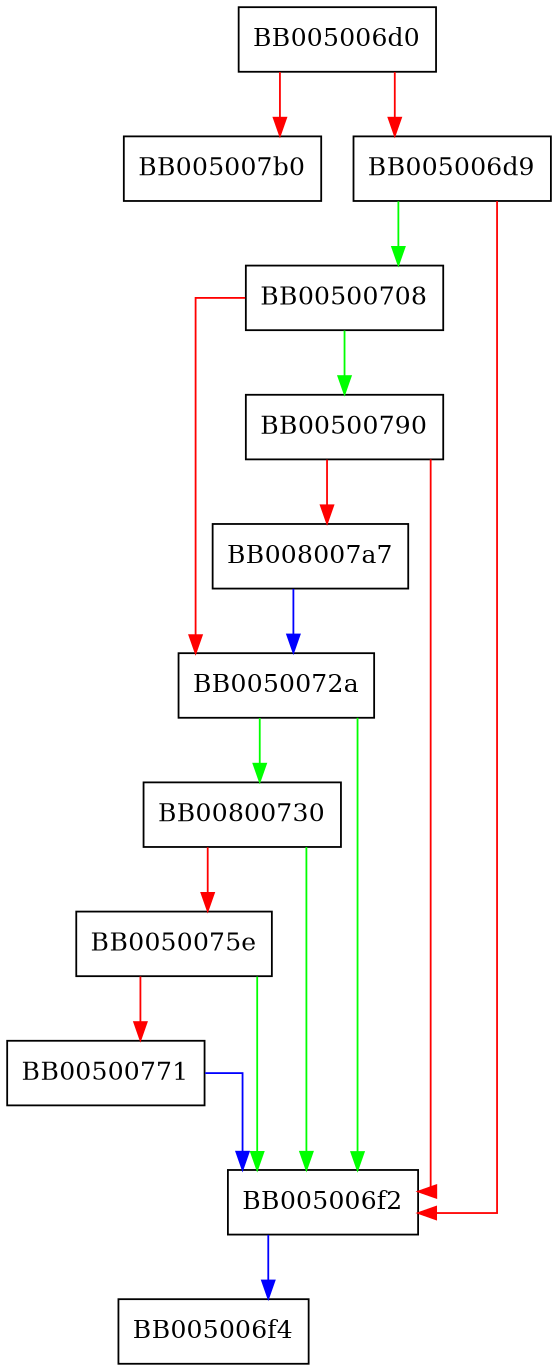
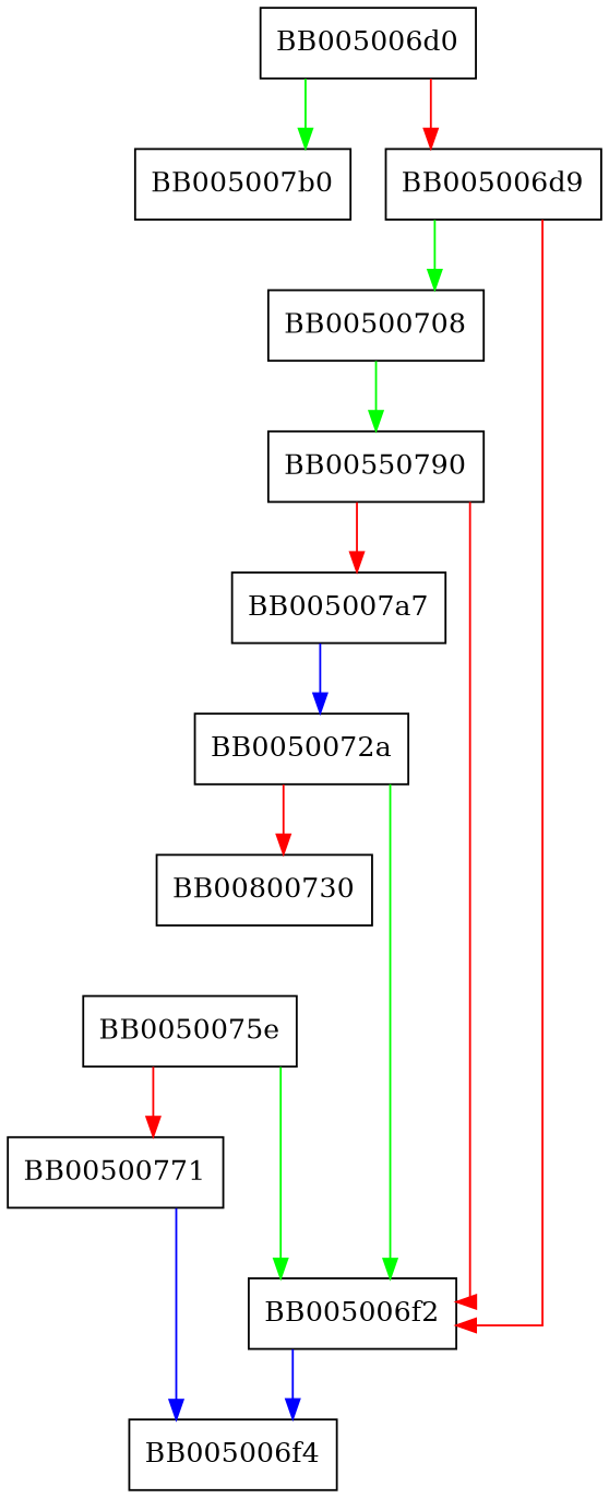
  digraph {
    splines=ortho
    node [shape=box]
    edge [color=red]
    BB005006d0
    BB005007b0
    BB005006d9
    BB00500708
    BB005006f2
-   BB00500790
+   BB00500790 [label=BB00550790]
    BB0050072a
    BB005006f4
-   BB005007a7 [label=BB008007a7]
+   BB005007a7
    n10 [label=BB00800730]
    BB0050075e
    BB00500771
-   BB005006d0 -> BB005007b0
+   BB005006d0 -> BB005007b0 [color=green]
    BB005006d0 -> BB005006d9
    BB005006d9 -> BB00500708 [color=green]
    BB005006d9 -> BB005006f2
    BB00500708 -> BB00500790 [color=green]
-   BB00500708 -> BB0050072a
    BB005006f2 -> BB005006f4 [color=blue]
    BB00500790 -> BB005006f2
    BB00500790 -> BB005007a7
    BB0050072a -> BB005006f2 [color=green]
-   BB0050072a -> n10 [color=green]
+   BB0050072a -> n10
    BB005007a7 -> BB0050072a [color=blue]
-   n10 -> BB005006f2 [color=green]
-   n10 -> BB0050075e
    BB0050075e -> BB005006f2 [color=green]
    BB0050075e -> BB00500771
-   BB00500771 -> BB005006f2 [color=blue]
+   BB00500771 -> BB005006f4 [color=blue]
  }
